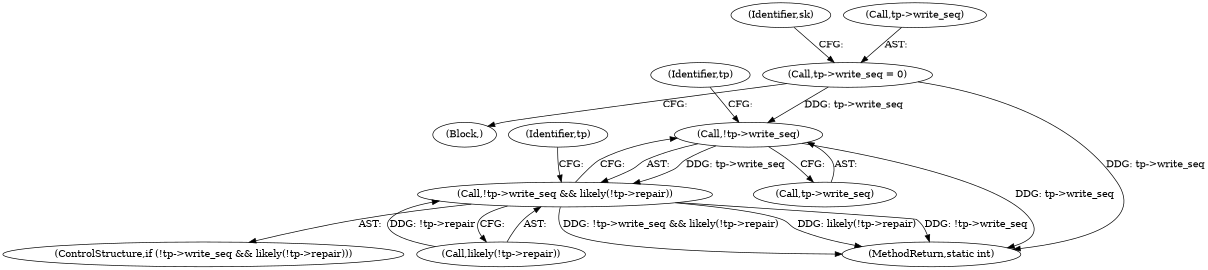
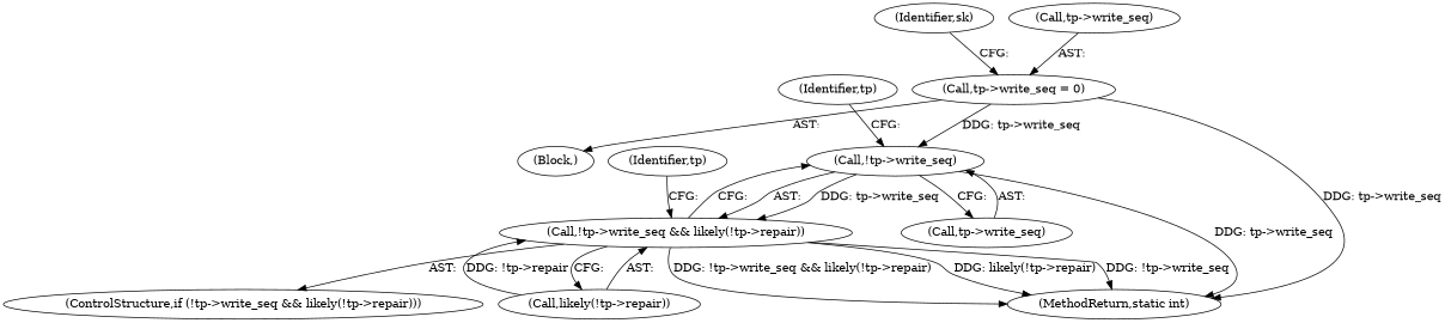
  digraph {
    n1 [label="(Call,tp->write_seq = 0)"]
    n2 [label="(Call,!tp->write_seq)"]
    n3 [label="(Block,)"]
    n4 [label="(MethodReturn,static int)"]
    n5 [label="(Call,!tp->write_seq && likely(!tp->repair))"]
    n6 [label="(Call,tp->write_seq)"]
    n7 [label="(ControlStructure,if (!tp->write_seq && likely(!tp->repair)))"]
    n8 [label="(Call,likely(!tp->repair))"]
    n9 [label="(Identifier,tp)"]
    n10 [label="(Identifier,tp)"]
    n11 [label="(Identifier,sk)"]
    n12 [label="(Call,tp->write_seq)"]
    n1 -> n2 [label="DDG: tp->write_seq"]
-   n1 -> n3 [label="CFG: "]
+   n1 -> n3 [label="AST: "]
    n1 -> n4 [label="DDG: tp->write_seq"]
    n2 -> n4 [label="DDG: tp->write_seq"]
    n2 -> n5 [label="AST: "]
    n2 -> n5 [label="DDG: tp->write_seq"]
    n2 -> n6 [label="CFG: "]
    n5 -> n2 [label="CFG: "]
    n5 -> n4 [label="DDG: likely(!tp->repair)"]
    n5 -> n4 [label="DDG: !tp->write_seq"]
    n5 -> n4 [label="DDG: !tp->write_seq && likely(!tp->repair)"]
    n5 -> n7 [label="AST: "]
    n5 -> n8 [label="CFG: "]
    n6 -> n2 [label="AST: "]
    n8 -> n5 [label="AST: "]
    n8 -> n5 [label="DDG: !tp->repair"]
    n9 -> n2 [label="CFG: "]
    n10 -> n5 [label="CFG: "]
    n11 -> n1 [label="CFG: "]
    n12 -> n1 [label="AST: "]
  }
